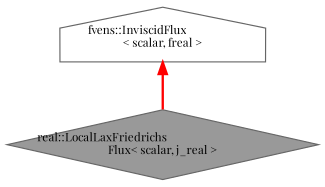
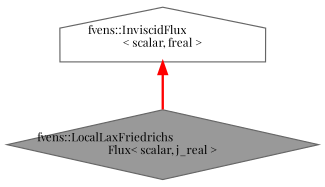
  digraph {
    fontname="Playfair Display"
    node [color=gray40 fontname="Playfair Display" fontsize=10 style=filled]
-   n1 [fillcolor=grey60 fontcolor=black height=0.2 label="real::LocalLaxFriedrichs\lFlux\< scalar, j_real \>" shape=diamond width=0.4]
+   n1 [fillcolor=grey60 fontcolor=black height=0.2 label="fvens::LocalLaxFriedrichs\lFlux\< scalar, j_real \>" shape=diamond width=0.4]
    n2 [fillcolor=white height=0.2 label="fvens::InviscidFlux\l\< scalar, freal \>" shape=house width=0.4]
    n2 -> n1 [color=red dir=back fontname="Playfair Display" fontsize=10 labelfontname=Helvetica labelfontsize=10 style=bold]
  }
